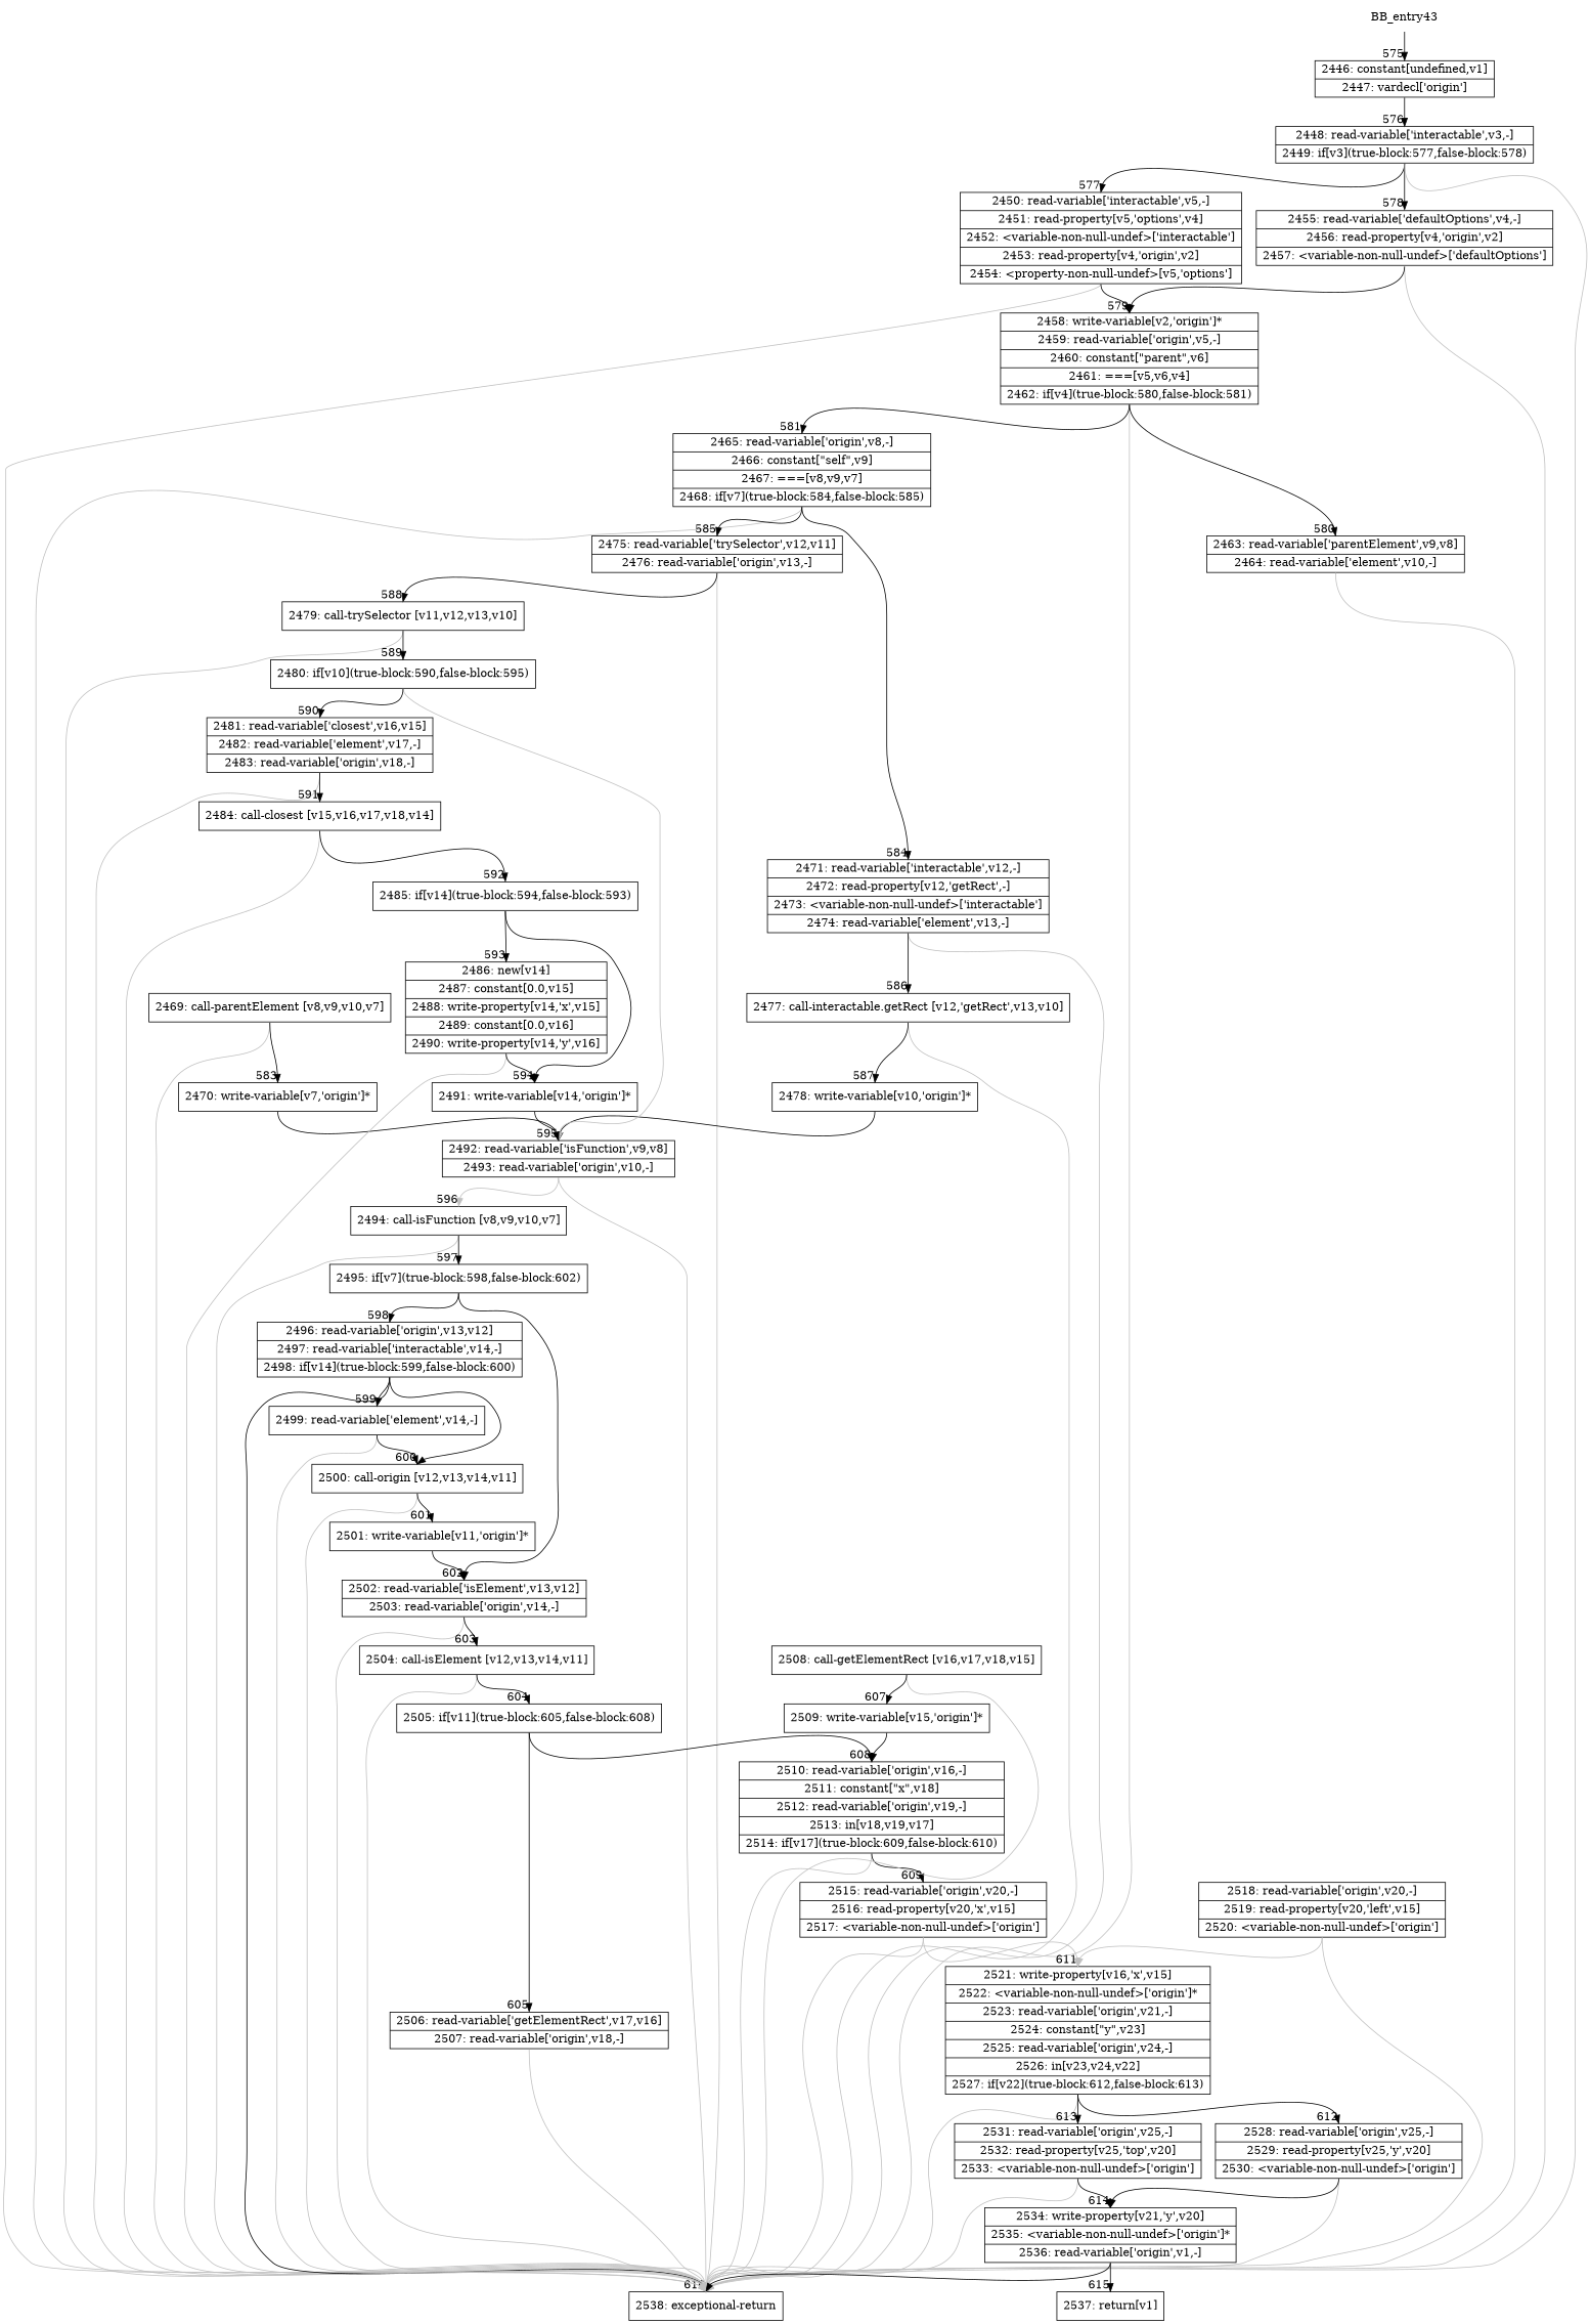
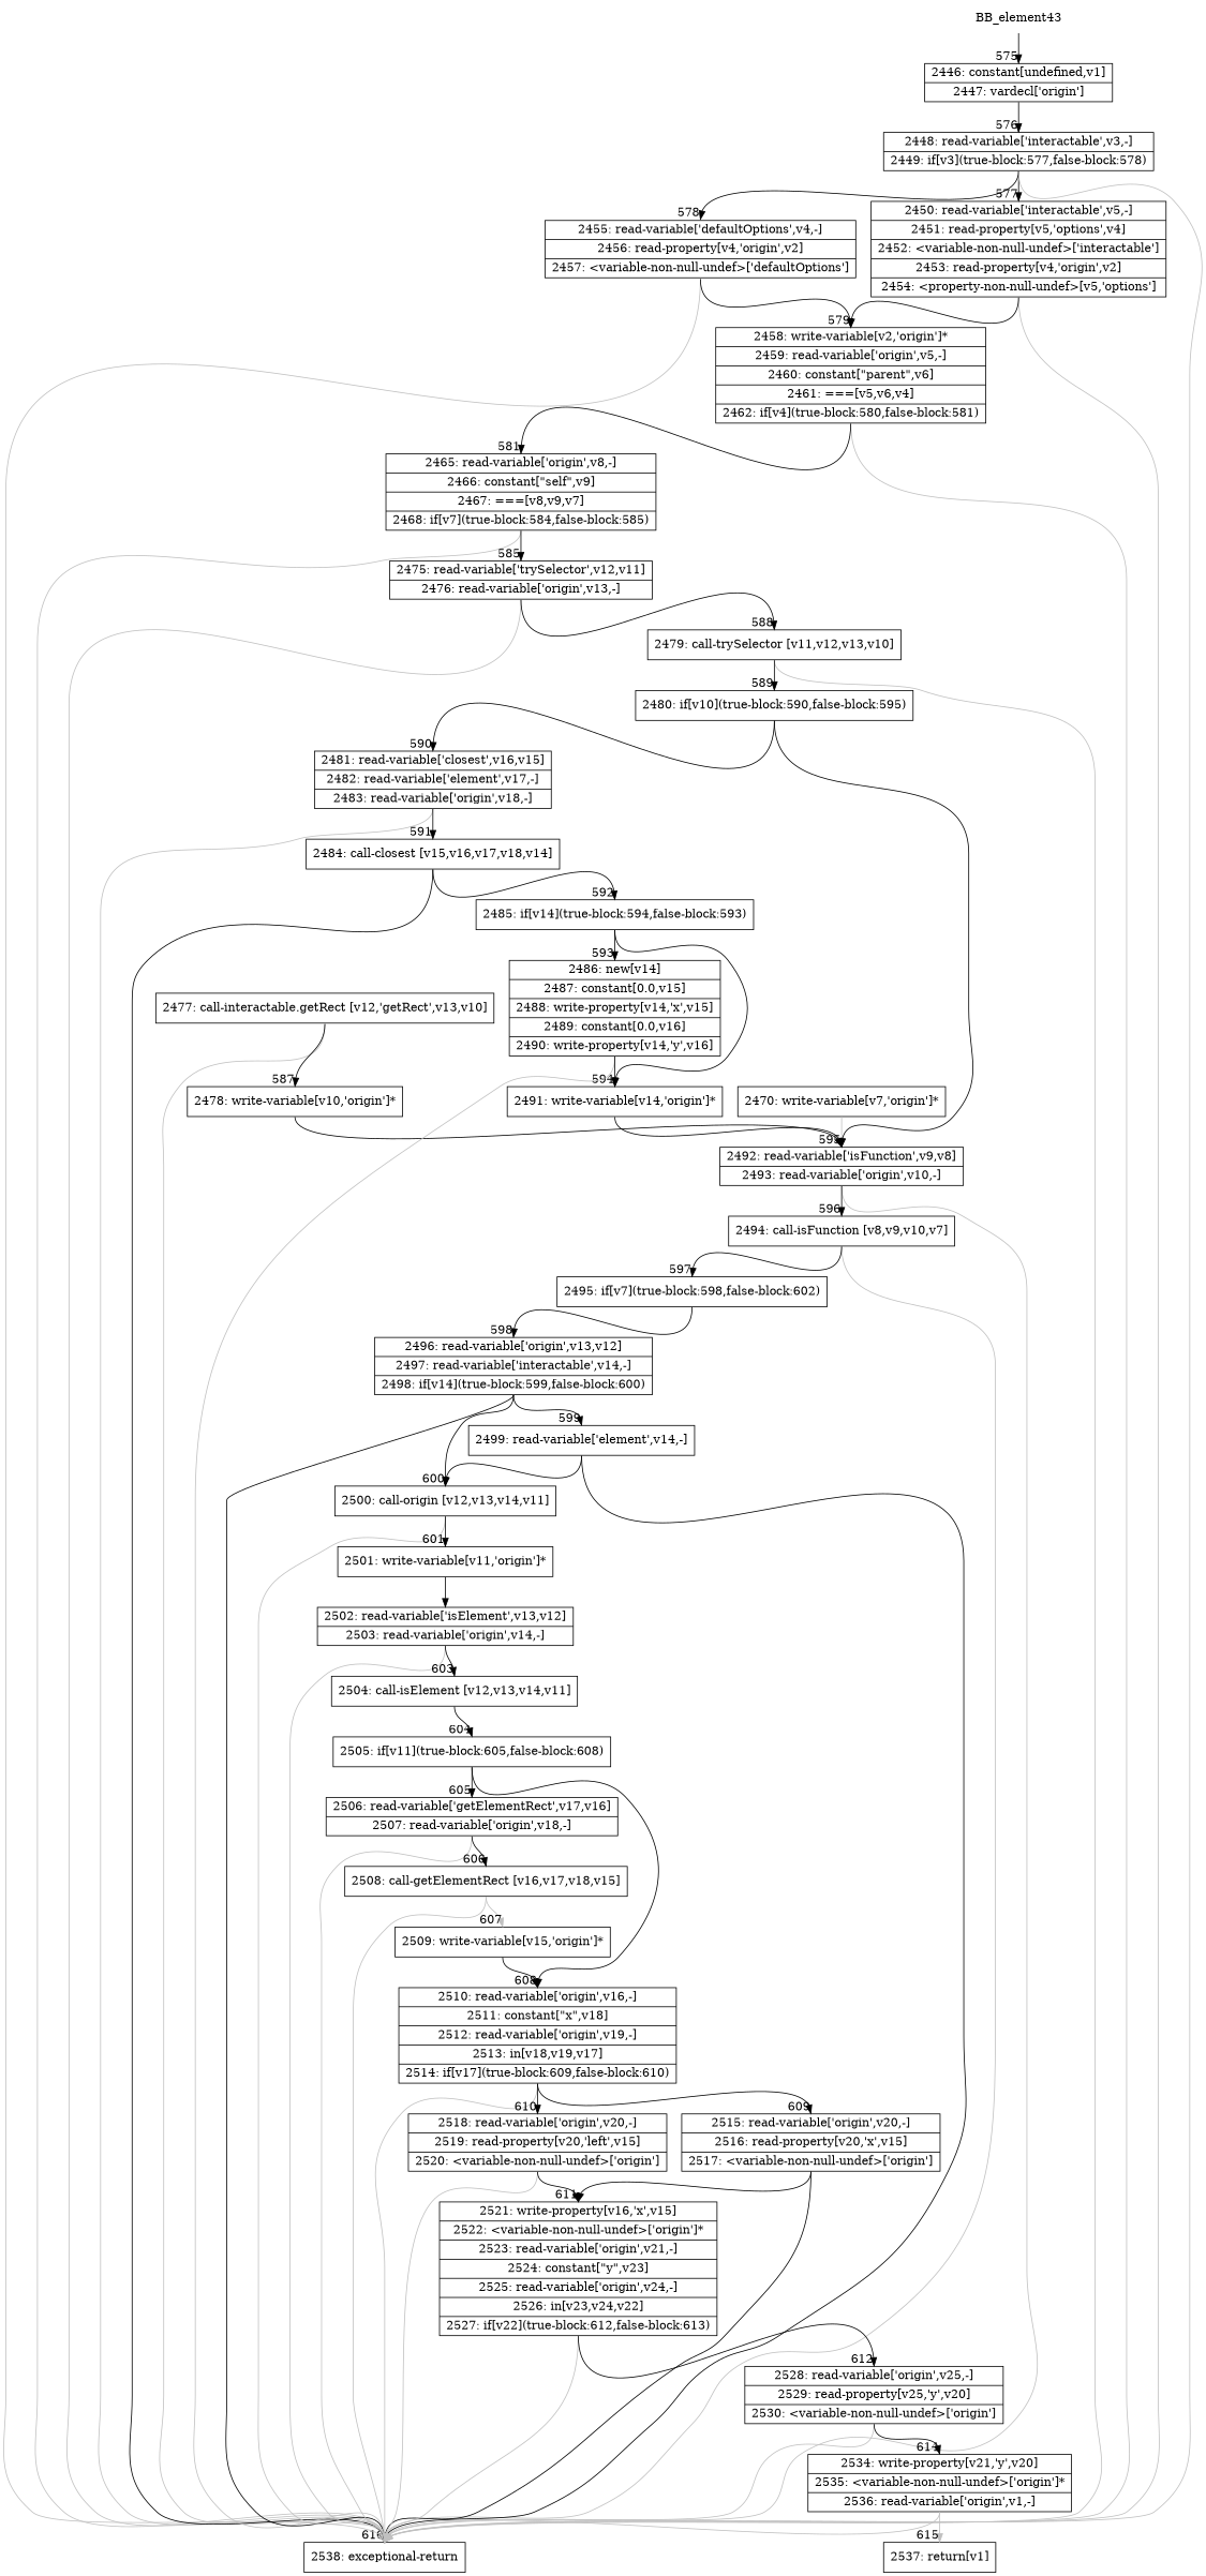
  digraph {
    rankdir=TD
    node [shape=record]
    edge [headport=n tailport=s]
-   BB_entry43 [shape=none]
+   BB_entry43 [shape=none label=BB_element43]
    n2 [label="{2446: constant[undefined,v1]|2447: vardecl['origin']}"]
    n3 [label="{2448: read-variable['interactable',v3,-]|2449: if[v3](true-block:577,false-block:578)}"]
    n4 [label="{2450: read-variable['interactable',v5,-]|2451: read-property[v5,'options',v4]|2452: \<variable-non-null-undef\>['interactable']|2453: read-property[v4,'origin',v2]|2454: \<property-non-null-undef\>[v5,'options']}"]
    n5 [label="{2455: read-variable['defaultOptions',v4,-]|2456: read-property[v4,'origin',v2]|2457: \<variable-non-null-undef\>['defaultOptions']}"]
    n6 [label="{2538: exceptional-return}"]
    n7 [label="{2458: write-variable[v2,'origin']*|2459: read-variable['origin',v5,-]|2460: constant[\"parent\",v6]|2461: ===[v5,v6,v4]|2462: if[v4](true-block:580,false-block:581)}"]
-   n8 [label="{2463: read-variable['parentElement',v9,v8]|2464: read-variable['element',v10,-]}"]
    n9 [label="{2465: read-variable['origin',v8,-]|2466: constant[\"self\",v9]|2467: ===[v8,v9,v7]|2468: if[v7](true-block:584,false-block:585)}"]
-   n10 [label="{2471: read-variable['interactable',v12,-]|2472: read-property[v12,'getRect',-]|2473: \<variable-non-null-undef\>['interactable']|2474: read-variable['element',v13,-]}"]
    n11 [label="{2475: read-variable['trySelector',v12,v11]|2476: read-variable['origin',v13,-]}"]
-   n12 [label="{2469: call-parentElement [v8,v9,v10,v7]}"]
    n13 [label="{2470: write-variable[v7,'origin']*}"]
    n14 [label="{2477: call-interactable.getRect [v12,'getRect',v13,v10]}"]
    n15 [label="{2479: call-trySelector [v11,v12,v13,v10]}"]
    n16 [label="{2492: read-variable['isFunction',v9,v8]|2493: read-variable['origin',v10,-]}"]
    n17 [label="{2478: write-variable[v10,'origin']*}"]
    n18 [label="{2480: if[v10](true-block:590,false-block:595)}"]
    n19 [label="{2494: call-isFunction [v8,v9,v10,v7]}"]
    n20 [label="{2495: if[v7](true-block:598,false-block:602)}"]
    n21 [label="{2481: read-variable['closest',v16,v15]|2482: read-variable['element',v17,-]|2483: read-variable['origin',v18,-]}"]
    n22 [label="{2484: call-closest [v15,v16,v17,v18,v14]}"]
    n23 [label="{2485: if[v14](true-block:594,false-block:593)}"]
    n24 [label="{2491: write-variable[v14,'origin']*}"]
    n25 [label="{2486: new[v14]|2487: constant[0.0,v15]|2488: write-property[v14,'x',v15]|2489: constant[0.0,v16]|2490: write-property[v14,'y',v16]}"]
    n26 [label="{2496: read-variable['origin',v13,v12]|2497: read-variable['interactable',v14,-]|2498: if[v14](true-block:599,false-block:600)}"]
    n27 [label="{2502: read-variable['isElement',v13,v12]|2503: read-variable['origin',v14,-]}"]
    n28 [label="{2500: call-origin [v12,v13,v14,v11]}"]
    n29 [label="{2499: read-variable['element',v14,-]}"]
    n30 [label="{2504: call-isElement [v12,v13,v14,v11]}"]
    n31 [label="{2501: write-variable[v11,'origin']*}"]
    n32 [label="{2505: if[v11](true-block:605,false-block:608)}"]
    n33 [label="{2506: read-variable['getElementRect',v17,v16]|2507: read-variable['origin',v18,-]}"]
    n34 [label="{2510: read-variable['origin',v16,-]|2511: constant[\"x\",v18]|2512: read-variable['origin',v19,-]|2513: in[v18,v19,v17]|2514: if[v17](true-block:609,false-block:610)}"]
    n35 [label="{2508: call-getElementRect [v16,v17,v18,v15]}"]
    n36 [label="{2515: read-variable['origin',v20,-]|2516: read-property[v20,'x',v15]|2517: \<variable-non-null-undef\>['origin']}"]
    n37 [label="{2518: read-variable['origin',v20,-]|2519: read-property[v20,'left',v15]|2520: \<variable-non-null-undef\>['origin']}"]
    n38 [label="{2509: write-variable[v15,'origin']*}"]
    n39 [label="{2521: write-property[v16,'x',v15]|2522: \<variable-non-null-undef\>['origin']*|2523: read-variable['origin',v21,-]|2524: constant[\"y\",v23]|2525: read-variable['origin',v24,-]|2526: in[v23,v24,v22]|2527: if[v22](true-block:612,false-block:613)}"]
    n40 [label="{2528: read-variable['origin',v25,-]|2529: read-property[v25,'y',v20]|2530: \<variable-non-null-undef\>['origin']}"]
-   n41 [label="{2531: read-variable['origin',v25,-]|2532: read-property[v25,'top',v20]|2533: \<variable-non-null-undef\>['origin']}"]
    n42 [label="{2534: write-property[v21,'y',v20]|2535: \<variable-non-null-undef\>['origin']*|2536: read-variable['origin',v1,-]}"]
    n43 [label="{2537: return[v1]}"]
    BB_entry43 -> n2 [headlabel="    575"]
    n2 -> n3 [headlabel="      576"]
    n3 -> n4 [headlabel="      577"]
    n3 -> n5 [headlabel="      578"]
    n3 -> n6 [color=gray headlabel="      616"]
    n4 -> n6 [color=gray]
    n4 -> n7 [headlabel="      579"]
    n5 -> n6 [color=gray]
    n5 -> n7
    n7 -> n6 [color=gray]
-   n7 -> n8 [headlabel="      580"]
    n7 -> n9 [headlabel="      581"]
-   n8 -> n6 [color=gray]
    n9 -> n6 [color=gray]
-   n9 -> n10 [headlabel="      584"]
    n9 -> n11 [headlabel="      585"]
-   n10 -> n6 [color=gray]
-   n10 -> n14 [headlabel="      586"]
    n11 -> n6 [color=gray]
    n11 -> n15 [headlabel="      588"]
-   n12 -> n6 [color=gray]
-   n12 -> n13 [headlabel="      583"]
-   n13 -> n16 [headlabel="      595"]
+   n13 -> n16 [headlabel="      595" color=gray]
    n14 -> n6 [color=gray]
    n14 -> n17 [headlabel="      587"]
    n15 -> n6 [color=gray]
    n15 -> n18 [headlabel="      589"]
    n16 -> n6 [color=gray]
-   n16 -> n19 [headlabel="      596" color=gray]
+   n16 -> n19 [headlabel="      596"]
    n17 -> n16
-   n18 -> n16 [color=gray]
+   n18 -> n16
    n18 -> n21 [headlabel="      590"]
    n19 -> n6 [color=gray]
    n19 -> n20 [headlabel="      597"]
    n20 -> n26 [headlabel="      598"]
-   n20 -> n27 [headlabel="      602"]
    n21 -> n6 [color=gray]
    n21 -> n22 [headlabel="      591"]
-   n22 -> n6 [color=gray]
+   n22 -> n6 [color=black]
    n22 -> n23 [headlabel="      592"]
    n23 -> n24 [headlabel="      594"]
    n23 -> n25 [headlabel="      593"]
    n24 -> n16
    n25 -> n6 [color=gray]
    n25 -> n24
    n26 -> n6 [color=black]
    n26 -> n28 [headlabel="      600"]
    n26 -> n29 [headlabel="      599"]
    n27 -> n6 [color=gray]
    n27 -> n30 [headlabel="      603"]
    n28 -> n6 [color=gray]
    n28 -> n31 [headlabel="      601"]
-   n29 -> n6 [color=gray]
+   n29 -> n6 [color=black]
    n29 -> n28
-   n30 -> n6 [color=gray]
    n30 -> n32 [headlabel="      604"]
    n31 -> n27
    n32 -> n33 [headlabel="      605"]
    n32 -> n34 [headlabel="      608"]
    n33 -> n6 [color=gray]
+   n33 -> n35 [headlabel="      606"]
    n34 -> n6 [color=gray]
    n34 -> n36 [headlabel="      609"]
+   n34 -> n37 [headlabel="      610"]
    n35 -> n6 [color=gray]
-   n35 -> n38 [headlabel="      607"]
-   n36 -> n6 [color=gray]
-   n36 -> n39 [headlabel="      611" color=gray]
+   n35 -> n38 [headlabel="      607" color=gray]
+   n36 -> n6 [color=black]
+   n36 -> n39 [headlabel="      611"]
    n37 -> n6 [color=gray]
-   n37 -> n39 [color=gray]
+   n37 -> n39
    n38 -> n34
    n39 -> n6 [color=gray]
    n39 -> n40 [headlabel="      612"]
-   n39 -> n41 [headlabel="      613"]
    n40 -> n6 [color=gray]
    n40 -> n42 [headlabel="      614"]
-   n41 -> n6 [color=gray]
-   n41 -> n42
-   n42 -> n6 [color=black]
-   n42 -> n43 [headlabel="      615"]
+   n42 -> n6 [color=gray]
+   n42 -> n43 [headlabel="      615" color=gray]
  }
